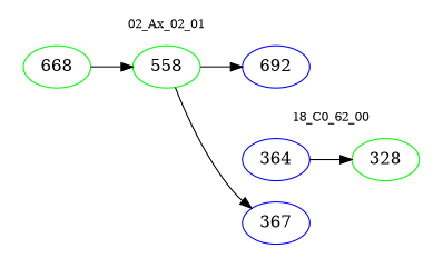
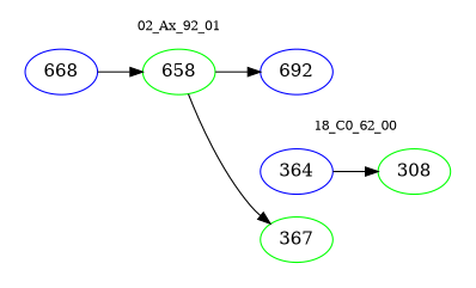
  digraph {
    rankdir=LR
    node [color=blue]
    edge [color=black]
-   n1 [color=green label=668]
-   n2 [color=green label=558]
+   n1 [label=668]
+   n2 [color=green label=658]
    n3 [label=692]
    n4 [label=364]
-   n5 [color=green label=328]
-   n6 [label=367]
+   n5 [color=green label=308]
+   n6 [color=green label=367]
    subgraph cluster_1 {
      color=white
      fontsize=10
-     label="02_Ax_02_01"
+     label="02_Ax_92_01"
      n1
      n2
      n3
    }
    subgraph cluster_2 {
      color=white
      fontsize=10
      label="18_C0_62_00"
      n4
      n5
      n6
    }
    n1 -> n2
    n2 -> n3
    n2 -> n6
    n4 -> n5
  }
